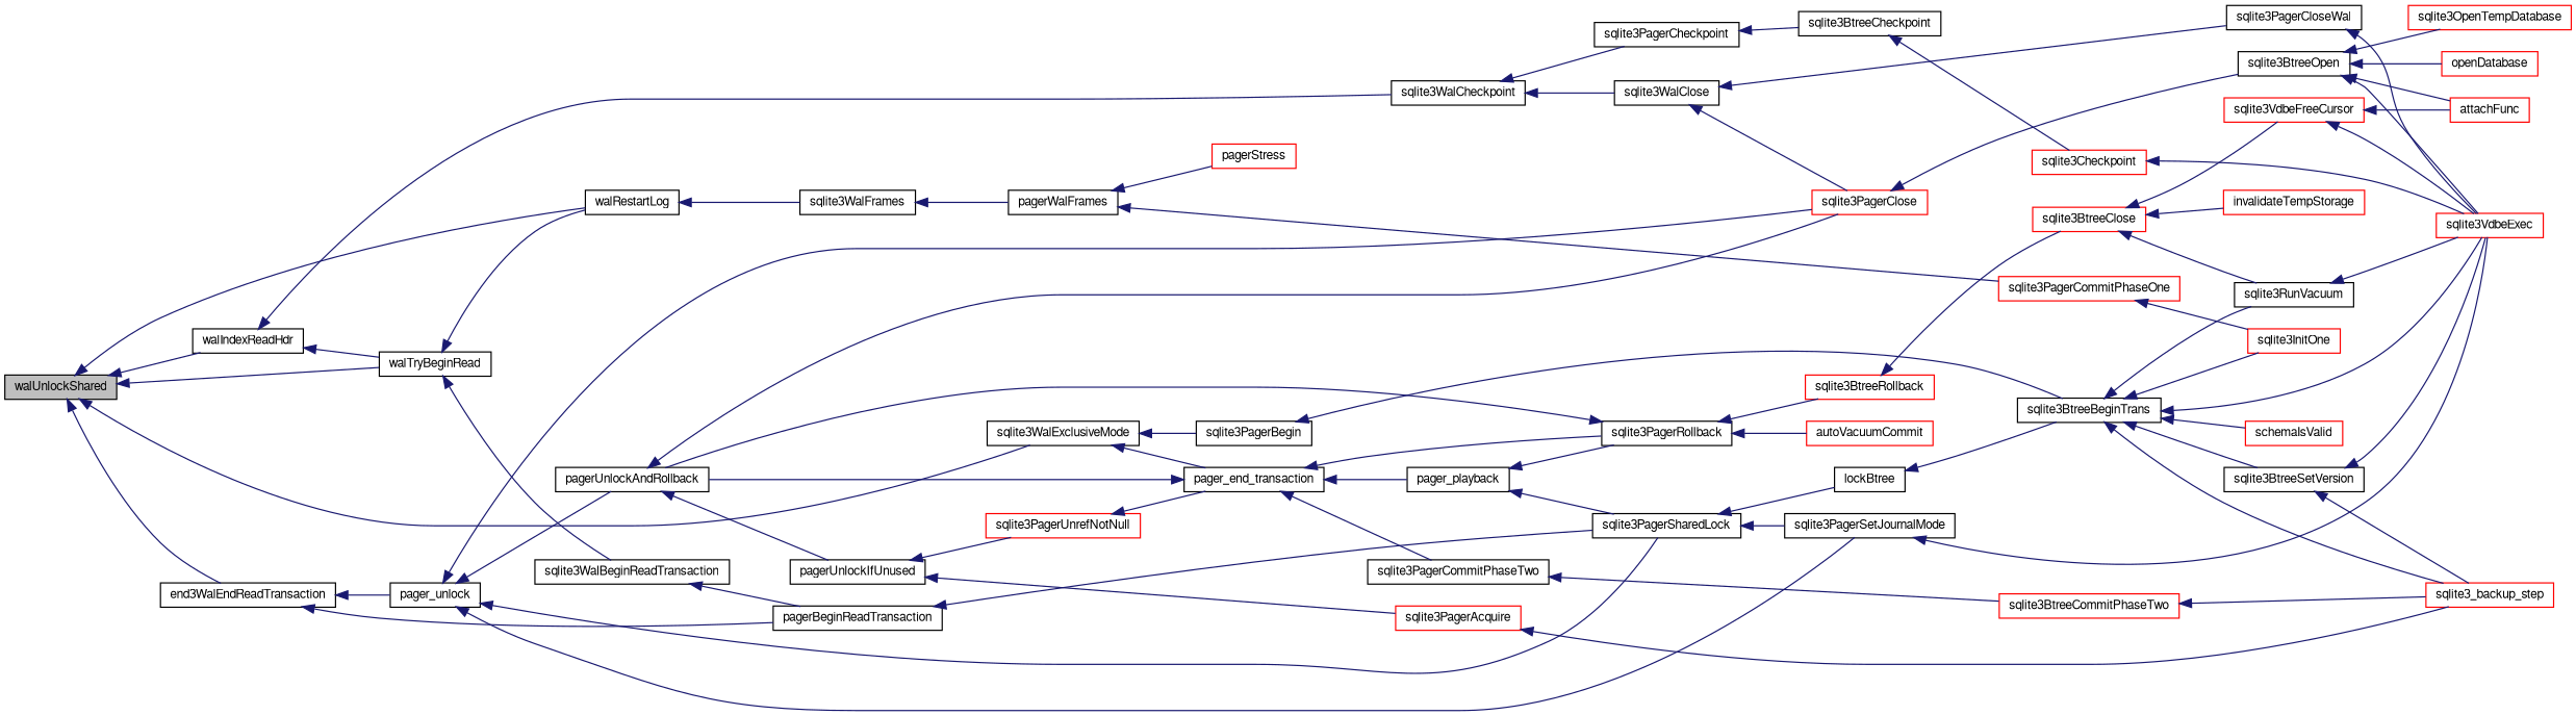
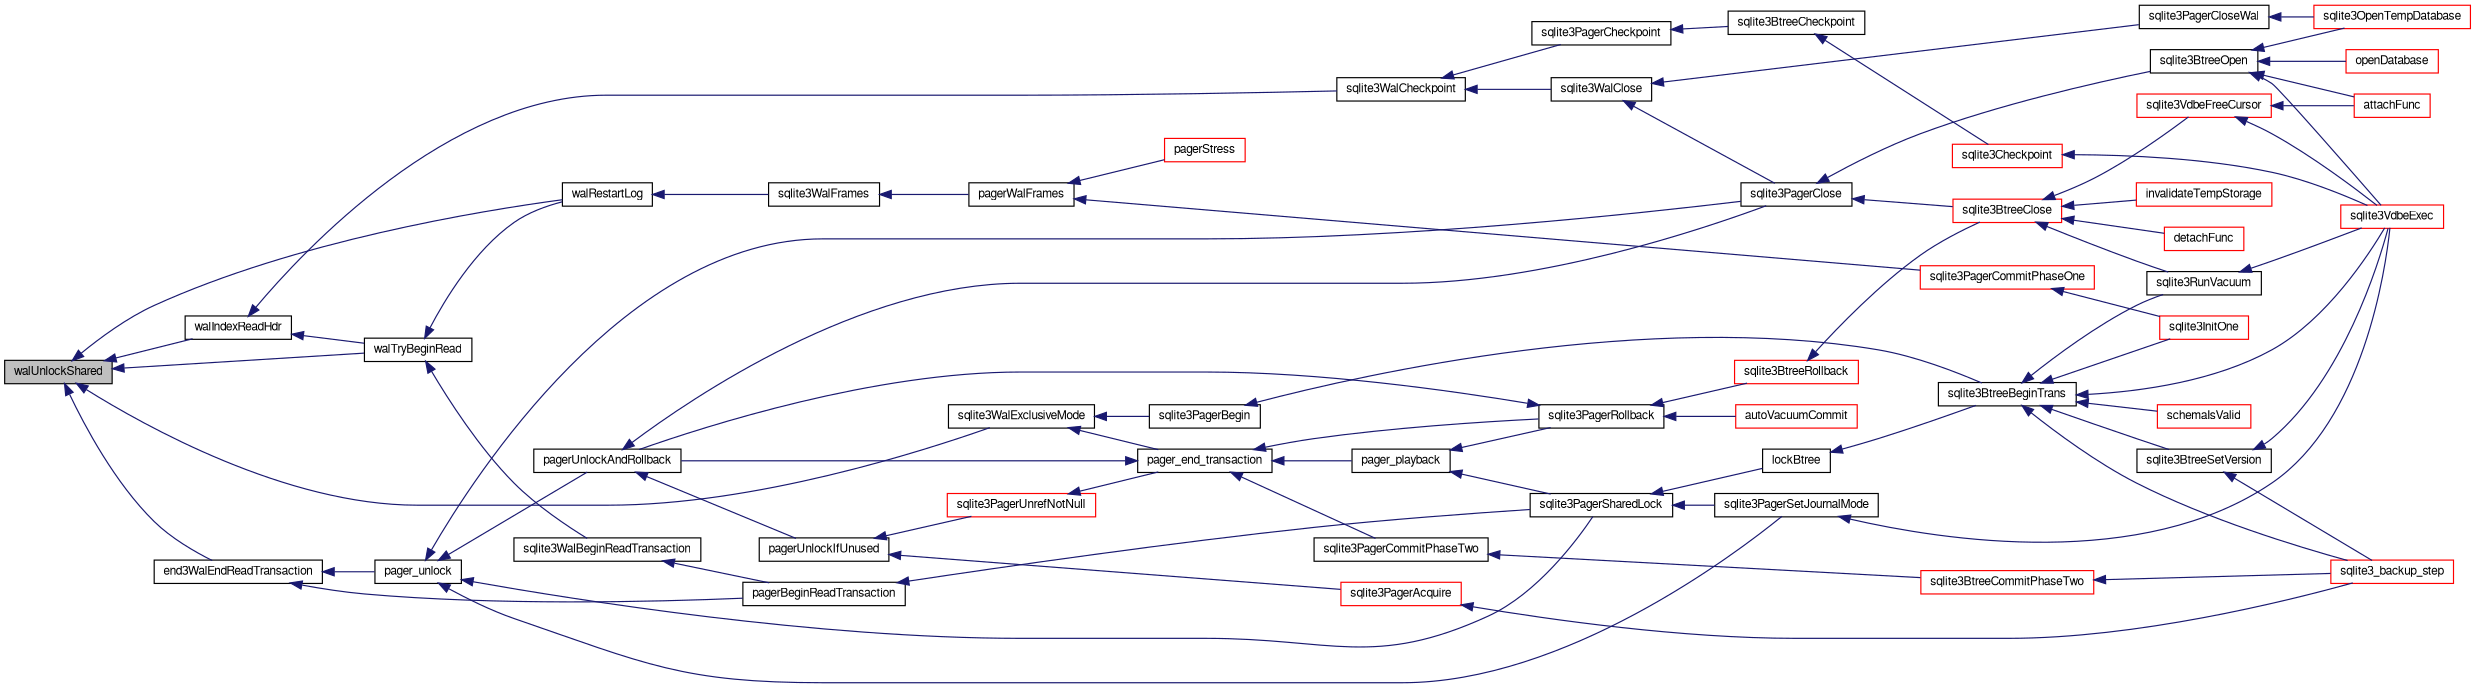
  digraph {
    rankdir=LR
    node [color=black fillcolor=white fontname=FreeSans fontsize=10 shape=record style=filled]
    edge [color=midnightblue dir=back fontname=FreeSans fontsize=10 labelfontname=FreeSans labelfontsize=10 style=solid]
    n1 [fillcolor=grey75 fontcolor=black height=0.2 label=walUnlockShared width=0.4]
    n2 [height=0.2 label=walIndexReadHdr width=0.4]
    n3 [height=0.2 label=walTryBeginRead width=0.4]
    n4 [height=0.2 label=walRestartLog width=0.4]
    n5 [height=0.2 label=end3WalEndReadTransaction width=0.4]
    n6 [height=0.2 label=sqlite3WalExclusiveMode width=0.4]
    n7 [height=0.2 label=sqlite3WalCheckpoint width=0.4]
    n8 [height=0.2 label=sqlite3WalBeginReadTransaction width=0.4]
    n9 [height=0.2 label=sqlite3WalFrames width=0.4]
    n10 [height=0.2 label=pagerBeginReadTransaction width=0.4]
    n11 [height=0.2 label=pager_unlock width=0.4]
    n12 [height=0.2 label=pager_end_transaction width=0.4]
    n13 [height=0.2 label=sqlite3PagerBegin width=0.4]
    n14 [height=0.2 label=sqlite3PagerCheckpoint width=0.4]
    n15 [height=0.2 label=sqlite3WalClose width=0.4]
    n16 [height=0.2 label=sqlite3PagerSharedLock width=0.4]
    n17 [height=0.2 label=sqlite3PagerSetJournalMode width=0.4]
    n18 [height=0.2 label=lockBtree width=0.4]
    n19 [color=red height=0.2 label=sqlite3VdbeExec width=0.4]
    n20 [height=0.2 label=sqlite3BtreeBeginTrans width=0.4]
    n21 [height=0.2 label=sqlite3BtreeSetVersion width=0.4]
    n22 [color=red height=0.2 label=sqlite3_backup_step width=0.4]
    n23 [color=red height=0.2 label=sqlite3InitOne width=0.4]
    n24 [color=red height=0.2 label=schemaIsValid width=0.4]
    n25 [height=0.2 label=sqlite3RunVacuum width=0.4]
    n26 [height=0.2 label=pagerWalFrames width=0.4]
    n27 [color=red height=0.2 label=pagerStress width=0.4]
    n28 [color=red height=0.2 label=sqlite3PagerCommitPhaseOne width=0.4]
    n29 [height=0.2 label=sqlite3BtreeCheckpoint width=0.4]
-   n30 [color=red height=0.2 label=sqlite3PagerClose width=0.4]
+   n30 [height=0.2 label=sqlite3PagerClose width=0.4]
    n31 [height=0.2 label=sqlite3PagerCloseWal width=0.4]
    n32 [color=red height=0.2 label=sqlite3Checkpoint width=0.4]
    n33 [height=0.2 label=sqlite3BtreeOpen width=0.4]
    n34 [color=red height=0.2 label=sqlite3BtreeClose width=0.4]
    n35 [color=red height=0.2 label=attachFunc width=0.4]
    n36 [color=red height=0.2 label=sqlite3OpenTempDatabase width=0.4]
    n37 [color=red height=0.2 label=openDatabase width=0.4]
    n38 [color=red height=0.2 label=sqlite3VdbeFreeCursor width=0.4]
+   n39 [color=red height=0.2 label=detachFunc width=0.4]
    n40 [color=red height=0.2 label=invalidateTempStorage width=0.4]
    n41 [height=0.2 label=pagerUnlockAndRollback width=0.4]
    n42 [height=0.2 label=pagerUnlockIfUnused width=0.4]
    n43 [color=red height=0.2 label=sqlite3PagerAcquire width=0.4]
    n44 [color=red height=0.2 label=sqlite3PagerUnrefNotNull width=0.4]
    n45 [height=0.2 label=pager_playback width=0.4]
    n46 [height=0.2 label=sqlite3PagerRollback width=0.4]
    n47 [height=0.2 label=sqlite3PagerCommitPhaseTwo width=0.4]
    n48 [color=red height=0.2 label=autoVacuumCommit width=0.4]
    n49 [color=red height=0.2 label=sqlite3BtreeRollback width=0.4]
    n50 [color=red height=0.2 label=sqlite3BtreeCommitPhaseTwo width=0.4]
    n1 -> n2
    n1 -> n3
    n1 -> n4
    n1 -> n5
    n1 -> n6
    n2 -> n3
    n2 -> n7
    n3 -> n4
    n3 -> n8
    n4 -> n9
    n5 -> n10
    n5 -> n11
    n6 -> n12
    n6 -> n13
    n7 -> n14
    n7 -> n15
    n8 -> n10
    n9 -> n26
    n10 -> n16
    n11 -> n16
    n11 -> n17
    n11 -> n30
    n11 -> n41
    n12 -> n41
    n12 -> n45
    n12 -> n46
    n12 -> n47
    n13 -> n20
    n14 -> n29
    n15 -> n30
    n15 -> n31
    n16 -> n17
    n16 -> n18
    n17 -> n19
    n18 -> n20
    n20 -> n19
    n20 -> n21
    n20 -> n22
    n20 -> n23
    n20 -> n24
    n20 -> n25
    n21 -> n19
    n21 -> n22
    n25 -> n19
    n26 -> n27
    n26 -> n28
    n28 -> n23
    n29 -> n32
    n30 -> n33
-   n31 -> n19
+   n30 -> n34
+   n31 -> n36
    n32 -> n19
    n33 -> n19
    n33 -> n35
    n33 -> n36
    n33 -> n37
    n34 -> n25
    n34 -> n38
+   n34 -> n39
    n34 -> n40
    n38 -> n19
    n38 -> n35
    n41 -> n30
    n41 -> n42
    n42 -> n43
    n42 -> n44
    n43 -> n22
    n44 -> n12
    n45 -> n16
    n45 -> n46
    n46 -> n41
    n46 -> n48
    n46 -> n49
    n47 -> n50
    n49 -> n34
    n50 -> n22
  }
